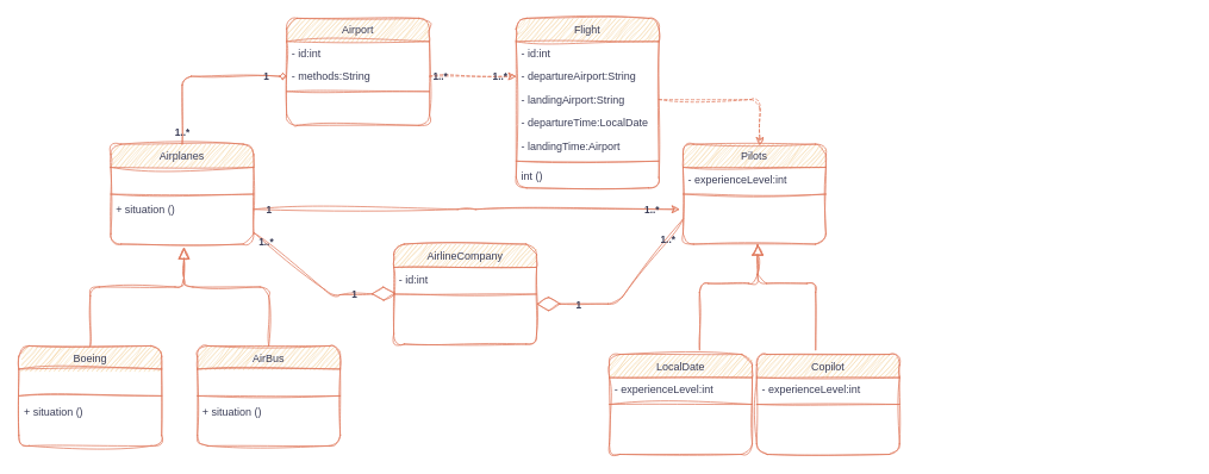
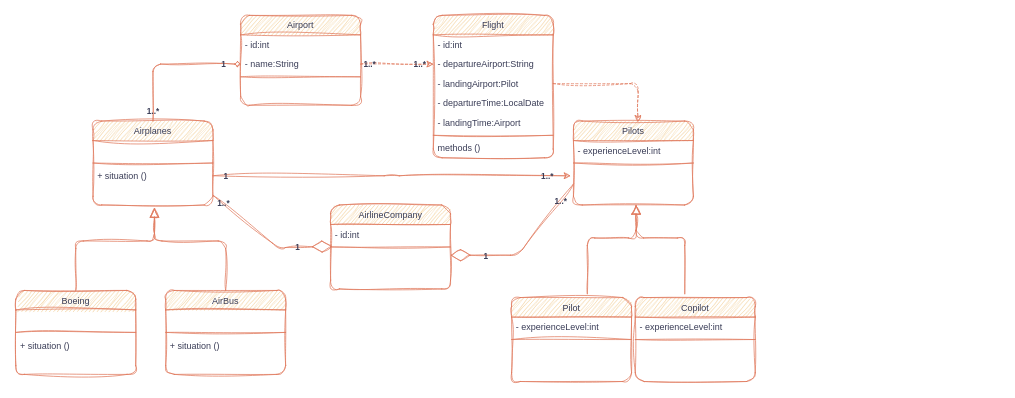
  <mxCell id="0" />
  <mxCell id="1" parent="0" />
  <mxCell id="2" value="Airport" style="swimlane;fontStyle=0;align=center;verticalAlign=top;childLayout=stackLayout;horizontal=1;startSize=26;horizontalStack=0;resizeParent=1;resizeLast=0;collapsible=1;marginBottom=0;rounded=1;shadow=0;strokeWidth=1;labelBackgroundColor=none;fillColor=#F2CC8F;strokeColor=#E07A5F;fontColor=#393C56;sketch=1;curveFitting=1;jiggle=2;" vertex="1" parent="1"><mxGeometry x="320" y="20" width="160" height="120" as="geometry"><mxRectangle x="230" y="140" width="160" height="26" as="alternateBounds" /></mxGeometry></mxCell>
  <mxCell id="3" value="- id:int&#10;" style="text;align=left;verticalAlign=top;spacingLeft=4;spacingRight=4;overflow=hidden;rotatable=0;points=[[0,0.5],[1,0.5]];portConstraint=eastwest;rounded=1;labelBackgroundColor=none;fontColor=#393C56;sketch=1;curveFitting=1;jiggle=2;" vertex="1" parent="2"><mxGeometry y="26" width="160" height="26" as="geometry" /></mxCell>
- <mxCell id="4" value="- methods:String" style="text;align=left;verticalAlign=top;spacingLeft=4;spacingRight=4;overflow=hidden;rotatable=0;points=[[0,0.5],[1,0.5]];portConstraint=eastwest;rounded=1;shadow=0;html=0;labelBackgroundColor=none;fontColor=#393C56;sketch=1;curveFitting=1;jiggle=2;" vertex="1" parent="2"><mxGeometry y="52" width="160" height="26" as="geometry" /></mxCell>
+ <mxCell id="4" value="- name:String" style="text;align=left;verticalAlign=top;spacingLeft=4;spacingRight=4;overflow=hidden;rotatable=0;points=[[0,0.5],[1,0.5]];portConstraint=eastwest;rounded=1;shadow=0;html=0;labelBackgroundColor=none;fontColor=#393C56;sketch=1;curveFitting=1;jiggle=2;" vertex="1" parent="2"><mxGeometry y="52" width="160" height="26" as="geometry" /></mxCell>
  <mxCell id="5" value="" style="line;html=1;strokeWidth=1;align=left;verticalAlign=middle;spacingTop=-1;spacingLeft=3;spacingRight=3;rotatable=0;labelPosition=right;points=[];portConstraint=eastwest;rounded=1;labelBackgroundColor=none;fillColor=#F2CC8F;strokeColor=#E07A5F;fontColor=#393C56;sketch=1;curveFitting=1;jiggle=2;" vertex="1" parent="2"><mxGeometry y="78" width="160" height="8" as="geometry" /></mxCell>
  <mxCell id="6" value="Flight" style="swimlane;fontStyle=0;align=center;verticalAlign=top;childLayout=stackLayout;horizontal=1;startSize=26;horizontalStack=0;resizeParent=1;resizeLast=0;collapsible=1;marginBottom=0;rounded=1;shadow=0;strokeWidth=1;labelBackgroundColor=none;fillColor=#F2CC8F;strokeColor=#E07A5F;fontColor=#393C56;sketch=1;curveFitting=1;jiggle=2;" vertex="1" parent="1"><mxGeometry x="577" y="20" width="160" height="190" as="geometry"><mxRectangle x="230" y="140" width="160" height="26" as="alternateBounds" /></mxGeometry></mxCell>
  <mxCell id="7" value="- id:int&#10;" style="text;align=left;verticalAlign=top;spacingLeft=4;spacingRight=4;overflow=hidden;rotatable=0;points=[[0,0.5],[1,0.5]];portConstraint=eastwest;rounded=1;labelBackgroundColor=none;fontColor=#393C56;sketch=1;curveFitting=1;jiggle=2;" vertex="1" parent="6"><mxGeometry y="26" width="160" height="26" as="geometry" /></mxCell>
  <mxCell id="8" value="- departureAirport:String&#10;" style="text;align=left;verticalAlign=top;spacingLeft=4;spacingRight=4;overflow=hidden;rotatable=0;points=[[0,0.5],[1,0.5]];portConstraint=eastwest;rounded=1;labelBackgroundColor=none;fontColor=#393C56;sketch=1;curveFitting=1;jiggle=2;" vertex="1" parent="6"><mxGeometry y="52" width="160" height="26" as="geometry" /></mxCell>
- <mxCell id="9" value="- landingAirport:String&#10;" style="text;align=left;verticalAlign=top;spacingLeft=4;spacingRight=4;overflow=hidden;rotatable=0;points=[[0,0.5],[1,0.5]];portConstraint=eastwest;rounded=1;labelBackgroundColor=none;fontColor=#393C56;sketch=1;curveFitting=1;jiggle=2;" vertex="1" parent="6"><mxGeometry y="78" width="160" height="26" as="geometry" /></mxCell>
+ <mxCell id="9" value="- landingAirport:Pilot&#10;" style="text;align=left;verticalAlign=top;spacingLeft=4;spacingRight=4;overflow=hidden;rotatable=0;points=[[0,0.5],[1,0.5]];portConstraint=eastwest;rounded=1;labelBackgroundColor=none;fontColor=#393C56;sketch=1;curveFitting=1;jiggle=2;" vertex="1" parent="6"><mxGeometry y="78" width="160" height="26" as="geometry" /></mxCell>
  <mxCell id="10" value="- departureTime:LocalDate&#10;" style="text;align=left;verticalAlign=top;spacingLeft=4;spacingRight=4;overflow=hidden;rotatable=0;points=[[0,0.5],[1,0.5]];portConstraint=eastwest;rounded=1;labelBackgroundColor=none;fontColor=#393C56;sketch=1;curveFitting=1;jiggle=2;" vertex="1" parent="6"><mxGeometry y="104" width="160" height="26" as="geometry" /></mxCell>
  <mxCell id="11" value="- landingTime:Airport&#10;" style="text;align=left;verticalAlign=top;spacingLeft=4;spacingRight=4;overflow=hidden;rotatable=0;points=[[0,0.5],[1,0.5]];portConstraint=eastwest;rounded=1;labelBackgroundColor=none;fontColor=#393C56;sketch=1;curveFitting=1;jiggle=2;" vertex="1" parent="6"><mxGeometry y="130" width="160" height="26" as="geometry" /></mxCell>
  <mxCell id="12" value="" style="line;html=1;strokeWidth=1;align=left;verticalAlign=middle;spacingTop=-1;spacingLeft=3;spacingRight=3;rotatable=0;labelPosition=right;points=[];portConstraint=eastwest;rounded=1;labelBackgroundColor=none;fillColor=#F2CC8F;strokeColor=#E07A5F;fontColor=#393C56;sketch=1;curveFitting=1;jiggle=2;" vertex="1" parent="6"><mxGeometry y="156" width="160" height="8" as="geometry" /></mxCell>
- <mxCell id="13" value="int ()" style="text;align=left;verticalAlign=top;spacingLeft=4;spacingRight=4;overflow=hidden;rotatable=0;points=[[0,0.5],[1,0.5]];portConstraint=eastwest;rounded=1;labelBackgroundColor=none;fontColor=#393C56;sketch=1;curveFitting=1;jiggle=2;" vertex="1" parent="6"><mxGeometry y="164" width="160" height="26" as="geometry" /></mxCell>
+ <mxCell id="13" value="methods ()" style="text;align=left;verticalAlign=top;spacingLeft=4;spacingRight=4;overflow=hidden;rotatable=0;points=[[0,0.5],[1,0.5]];portConstraint=eastwest;rounded=1;labelBackgroundColor=none;fontColor=#393C56;sketch=1;curveFitting=1;jiggle=2;" vertex="1" parent="6"><mxGeometry y="164" width="160" height="26" as="geometry" /></mxCell>
  <mxCell id="14" value="AirBus" style="swimlane;fontStyle=0;align=center;verticalAlign=top;childLayout=stackLayout;horizontal=1;startSize=26;horizontalStack=0;resizeParent=1;resizeLast=0;collapsible=1;marginBottom=0;rounded=1;shadow=0;strokeWidth=1;labelBackgroundColor=none;fillColor=#F2CC8F;strokeColor=#E07A5F;fontColor=#393C56;sketch=1;curveFitting=1;jiggle=2;" vertex="1" parent="1"><mxGeometry x="220" y="387" width="160" height="112" as="geometry"><mxRectangle x="230" y="140" width="160" height="26" as="alternateBounds" /></mxGeometry></mxCell>
  <mxCell id="15" value="&#10;" style="text;align=left;verticalAlign=top;spacingLeft=4;spacingRight=4;overflow=hidden;rotatable=0;points=[[0,0.5],[1,0.5]];portConstraint=eastwest;rounded=1;labelBackgroundColor=none;fontColor=#393C56;sketch=1;curveFitting=1;jiggle=2;" vertex="1" parent="14"><mxGeometry y="26" width="160" height="26" as="geometry" /></mxCell>
  <mxCell id="16" value="" style="line;html=1;strokeWidth=1;align=left;verticalAlign=middle;spacingTop=-1;spacingLeft=3;spacingRight=3;rotatable=0;labelPosition=right;points=[];portConstraint=eastwest;rounded=1;labelBackgroundColor=none;fillColor=#F2CC8F;strokeColor=#E07A5F;fontColor=#393C56;sketch=1;curveFitting=1;jiggle=2;" vertex="1" parent="14"><mxGeometry y="52" width="160" height="8" as="geometry" /></mxCell>
  <mxCell id="17" value="+ situation ()" style="text;align=left;verticalAlign=top;spacingLeft=4;spacingRight=4;overflow=hidden;rotatable=0;points=[[0,0.5],[1,0.5]];portConstraint=eastwest;rounded=1;labelBackgroundColor=none;fontColor=#393C56;sketch=1;curveFitting=1;jiggle=2;" vertex="1" parent="14"><mxGeometry y="60" width="160" height="26" as="geometry" /></mxCell>
  <mxCell id="18" value="Boeing" style="swimlane;fontStyle=0;align=center;verticalAlign=top;childLayout=stackLayout;horizontal=1;startSize=26;horizontalStack=0;resizeParent=1;resizeLast=0;collapsible=1;marginBottom=0;rounded=1;shadow=0;strokeWidth=1;labelBackgroundColor=none;fillColor=#F2CC8F;strokeColor=#E07A5F;fontColor=#393C56;sketch=1;curveFitting=1;jiggle=2;" vertex="1" parent="1"><mxGeometry x="20" y="387" width="160" height="112" as="geometry"><mxRectangle x="230" y="140" width="160" height="26" as="alternateBounds" /></mxGeometry></mxCell>
  <mxCell id="19" value="&#10;" style="text;align=left;verticalAlign=top;spacingLeft=4;spacingRight=4;overflow=hidden;rotatable=0;points=[[0,0.5],[1,0.5]];portConstraint=eastwest;rounded=1;labelBackgroundColor=none;fontColor=#393C56;sketch=1;curveFitting=1;jiggle=2;" vertex="1" parent="18"><mxGeometry y="26" width="160" height="26" as="geometry" /></mxCell>
  <mxCell id="20" value="" style="line;html=1;strokeWidth=1;align=left;verticalAlign=middle;spacingTop=-1;spacingLeft=3;spacingRight=3;rotatable=0;labelPosition=right;points=[];portConstraint=eastwest;rounded=1;labelBackgroundColor=none;fillColor=#F2CC8F;strokeColor=#E07A5F;fontColor=#393C56;sketch=1;curveFitting=1;jiggle=2;" vertex="1" parent="18"><mxGeometry y="52" width="160" height="8" as="geometry" /></mxCell>
  <mxCell id="21" value="+ situation ()" style="text;align=left;verticalAlign=top;spacingLeft=4;spacingRight=4;overflow=hidden;rotatable=0;points=[[0,0.5],[1,0.5]];portConstraint=eastwest;rounded=1;labelBackgroundColor=none;fontColor=#393C56;sketch=1;curveFitting=1;jiggle=2;" vertex="1" parent="18"><mxGeometry y="60" width="160" height="26" as="geometry" /></mxCell>
  <mxCell id="22" value="Pilots" style="swimlane;fontStyle=0;align=center;verticalAlign=top;childLayout=stackLayout;horizontal=1;startSize=26;horizontalStack=0;resizeParent=1;resizeLast=0;collapsible=1;marginBottom=0;rounded=1;shadow=0;strokeWidth=1;labelBackgroundColor=none;fillColor=#F2CC8F;strokeColor=#E07A5F;fontColor=#393C56;sketch=1;curveFitting=1;jiggle=2;" vertex="1" parent="1"><mxGeometry x="764" y="161" width="160" height="112" as="geometry"><mxRectangle x="230" y="140" width="160" height="26" as="alternateBounds" /></mxGeometry></mxCell>
  <mxCell id="23" value="- experienceLevel:int" style="text;align=left;verticalAlign=top;spacingLeft=4;spacingRight=4;overflow=hidden;rotatable=0;points=[[0,0.5],[1,0.5]];portConstraint=eastwest;rounded=1;labelBackgroundColor=none;fontColor=#393C56;sketch=1;curveFitting=1;jiggle=2;" vertex="1" parent="22"><mxGeometry y="26" width="160" height="26" as="geometry" /></mxCell>
  <mxCell id="24" value="" style="line;html=1;strokeWidth=1;align=left;verticalAlign=middle;spacingTop=-1;spacingLeft=3;spacingRight=3;rotatable=0;labelPosition=right;points=[];portConstraint=eastwest;rounded=1;labelBackgroundColor=none;fillColor=#F2CC8F;strokeColor=#E07A5F;fontColor=#393C56;sketch=1;curveFitting=1;jiggle=2;" vertex="1" parent="22"><mxGeometry y="52" width="160" height="8" as="geometry" /></mxCell>
  <mxCell id="25" value="Copilot" style="swimlane;fontStyle=0;align=center;verticalAlign=top;childLayout=stackLayout;horizontal=1;startSize=26;horizontalStack=0;resizeParent=1;resizeLast=0;collapsible=1;marginBottom=0;rounded=1;shadow=0;strokeWidth=1;labelBackgroundColor=none;fillColor=#F2CC8F;strokeColor=#E07A5F;fontColor=#393C56;sketch=1;curveFitting=1;jiggle=2;" vertex="1" parent="1"><mxGeometry x="846.5" y="396.5" width="160" height="112" as="geometry"><mxRectangle x="230" y="140" width="160" height="26" as="alternateBounds" /></mxGeometry></mxCell>
  <mxCell id="26" value="- experienceLevel:int" style="text;align=left;verticalAlign=top;spacingLeft=4;spacingRight=4;overflow=hidden;rotatable=0;points=[[0,0.5],[1,0.5]];portConstraint=eastwest;rounded=1;labelBackgroundColor=none;fontColor=#393C56;sketch=1;curveFitting=1;jiggle=2;" vertex="1" parent="25"><mxGeometry y="26" width="160" height="26" as="geometry" /></mxCell>
  <mxCell id="27" value="" style="line;html=1;strokeWidth=1;align=left;verticalAlign=middle;spacingTop=-1;spacingLeft=3;spacingRight=3;rotatable=0;labelPosition=right;points=[];portConstraint=eastwest;rounded=1;labelBackgroundColor=none;fillColor=#F2CC8F;strokeColor=#E07A5F;fontColor=#393C56;sketch=1;curveFitting=1;jiggle=2;" vertex="1" parent="25"><mxGeometry y="52" width="160" height="8" as="geometry" /></mxCell>
  <mxCell id="28" style="edgeStyle=orthogonalEdgeStyle;rounded=1;orthogonalLoop=1;jettySize=auto;html=1;entryX=0;entryY=0.5;entryDx=0;entryDy=0;sketch=1;curveFitting=1;jiggle=2;labelBackgroundColor=none;strokeColor=#E07A5F;fontColor=default;endArrow=diamond;" edge="1" parent="1" source="31" target="4"><mxGeometry relative="1" as="geometry" /></mxCell>
  <mxCell id="29" value="1" style="edgeLabel;html=1;align=center;verticalAlign=middle;resizable=0;points=[];fontStyle=1;rounded=1;sketch=1;curveFitting=1;jiggle=2;labelBackgroundColor=none;fontColor=#393C56;" vertex="1" connectable="0" parent="28"><mxGeometry x="0.755" y="1" relative="1" as="geometry"><mxPoint as="offset" /></mxGeometry></mxCell>
  <mxCell id="30" value="1..*" style="edgeLabel;html=1;align=center;verticalAlign=middle;resizable=0;points=[];fontStyle=1;rounded=1;sketch=1;curveFitting=1;jiggle=2;labelBackgroundColor=none;fontColor=#393C56;" vertex="1" connectable="0" parent="28"><mxGeometry x="-0.85" y="1" relative="1" as="geometry"><mxPoint as="offset" /></mxGeometry></mxCell>
  <mxCell id="31" value="Airplanes" style="swimlane;fontStyle=0;align=center;verticalAlign=top;childLayout=stackLayout;horizontal=1;startSize=26;horizontalStack=0;resizeParent=1;resizeLast=0;collapsible=1;marginBottom=0;rounded=1;shadow=0;strokeWidth=1;labelBackgroundColor=none;fillColor=#F2CC8F;strokeColor=#E07A5F;fontColor=#393C56;sketch=1;curveFitting=1;jiggle=2;" vertex="1" parent="1"><mxGeometry x="123" y="161" width="160" height="112" as="geometry"><mxRectangle x="230" y="140" width="160" height="26" as="alternateBounds" /></mxGeometry></mxCell>
  <mxCell id="32" value="&#10;" style="text;align=left;verticalAlign=top;spacingLeft=4;spacingRight=4;overflow=hidden;rotatable=0;points=[[0,0.5],[1,0.5]];portConstraint=eastwest;rounded=1;labelBackgroundColor=none;fontColor=#393C56;sketch=1;curveFitting=1;jiggle=2;" vertex="1" parent="31"><mxGeometry y="26" width="160" height="26" as="geometry" /></mxCell>
  <mxCell id="33" value="" style="line;html=1;strokeWidth=1;align=left;verticalAlign=middle;spacingTop=-1;spacingLeft=3;spacingRight=3;rotatable=0;labelPosition=right;points=[];portConstraint=eastwest;rounded=1;labelBackgroundColor=none;fillColor=#F2CC8F;strokeColor=#E07A5F;fontColor=#393C56;sketch=1;curveFitting=1;jiggle=2;" vertex="1" parent="31"><mxGeometry y="52" width="160" height="8" as="geometry" /></mxCell>
  <mxCell id="34" style="edgeStyle=orthogonalEdgeStyle;rounded=1;orthogonalLoop=1;jettySize=auto;html=1;sketch=1;curveFitting=1;jiggle=2;labelBackgroundColor=none;strokeColor=#E07A5F;fontColor=default;" edge="1" parent="31" source="37"><mxGeometry relative="1" as="geometry"><mxPoint x="637.0" y="73.0" as="targetPoint" /></mxGeometry></mxCell>
  <mxCell id="35" value="1..*" style="edgeLabel;html=1;align=center;verticalAlign=middle;resizable=0;points=[];fontStyle=1;rounded=1;sketch=1;curveFitting=1;jiggle=2;labelBackgroundColor=none;fontColor=#393C56;" vertex="1" connectable="0" parent="34"><mxGeometry x="0.867" relative="1" as="geometry"><mxPoint as="offset" /></mxGeometry></mxCell>
  <mxCell id="36" value="1" style="edgeLabel;html=1;align=center;verticalAlign=middle;resizable=0;points=[];fontStyle=1;rounded=1;sketch=1;curveFitting=1;jiggle=2;labelBackgroundColor=none;fontColor=#393C56;" vertex="1" connectable="0" parent="34"><mxGeometry x="-0.933" relative="1" as="geometry"><mxPoint as="offset" /></mxGeometry></mxCell>
  <mxCell id="37" value="+ situation ()" style="text;align=left;verticalAlign=top;spacingLeft=4;spacingRight=4;overflow=hidden;rotatable=0;points=[[0,0.5],[1,0.5]];portConstraint=eastwest;rounded=1;labelBackgroundColor=none;fontColor=#393C56;sketch=1;curveFitting=1;jiggle=2;" vertex="1" parent="31"><mxGeometry y="60" width="160" height="26" as="geometry" /></mxCell>
  <mxCell id="38" value="AirlineCompany" style="swimlane;fontStyle=0;align=center;verticalAlign=top;childLayout=stackLayout;horizontal=1;startSize=26;horizontalStack=0;resizeParent=1;resizeLast=0;collapsible=1;marginBottom=0;rounded=1;shadow=0;strokeWidth=1;labelBackgroundColor=none;fillColor=#F2CC8F;strokeColor=#E07A5F;fontColor=#393C56;sketch=1;curveFitting=1;jiggle=2;" vertex="1" parent="1"><mxGeometry x="440" y="273" width="160" height="112" as="geometry"><mxRectangle x="230" y="140" width="160" height="26" as="alternateBounds" /></mxGeometry></mxCell>
  <mxCell id="39" value="- id:int" style="text;align=left;verticalAlign=top;spacingLeft=4;spacingRight=4;overflow=hidden;rotatable=0;points=[[0,0.5],[1,0.5]];portConstraint=eastwest;rounded=1;labelBackgroundColor=none;fontColor=#393C56;sketch=1;curveFitting=1;jiggle=2;" vertex="1" parent="38"><mxGeometry y="26" width="160" height="26" as="geometry" /></mxCell>
  <mxCell id="40" value="" style="line;html=1;strokeWidth=1;align=left;verticalAlign=middle;spacingTop=-1;spacingLeft=3;spacingRight=3;rotatable=0;labelPosition=right;points=[];portConstraint=eastwest;rounded=1;labelBackgroundColor=none;fillColor=#F2CC8F;strokeColor=#E07A5F;fontColor=#393C56;sketch=1;curveFitting=1;jiggle=2;" vertex="1" parent="38"><mxGeometry y="52" width="160" height="8" as="geometry" /></mxCell>
- <mxCell id="41" value="LocalDate" style="swimlane;fontStyle=0;align=center;verticalAlign=top;childLayout=stackLayout;horizontal=1;startSize=26;horizontalStack=0;resizeParent=1;resizeLast=0;collapsible=1;marginBottom=0;rounded=1;shadow=0;strokeWidth=1;labelBackgroundColor=none;fillColor=#F2CC8F;strokeColor=#E07A5F;fontColor=#393C56;sketch=1;curveFitting=1;jiggle=2;" vertex="1" parent="1"><mxGeometry x="681.5" y="396.5" width="160" height="112" as="geometry"><mxRectangle x="230" y="140" width="160" height="26" as="alternateBounds" /></mxGeometry></mxCell>
+ <mxCell id="41" value="Pilot" style="swimlane;fontStyle=0;align=center;verticalAlign=top;childLayout=stackLayout;horizontal=1;startSize=26;horizontalStack=0;resizeParent=1;resizeLast=0;collapsible=1;marginBottom=0;rounded=1;shadow=0;strokeWidth=1;labelBackgroundColor=none;fillColor=#F2CC8F;strokeColor=#E07A5F;fontColor=#393C56;sketch=1;curveFitting=1;jiggle=2;" vertex="1" parent="1"><mxGeometry x="681.5" y="396.5" width="160" height="112" as="geometry"><mxRectangle x="230" y="140" width="160" height="26" as="alternateBounds" /></mxGeometry></mxCell>
  <mxCell id="42" value="- experienceLevel:int&#10;" style="text;align=left;verticalAlign=top;spacingLeft=4;spacingRight=4;overflow=hidden;rotatable=0;points=[[0,0.5],[1,0.5]];portConstraint=eastwest;rounded=1;labelBackgroundColor=none;fontColor=#393C56;sketch=1;curveFitting=1;jiggle=2;" vertex="1" parent="41"><mxGeometry y="26" width="160" height="26" as="geometry" /></mxCell>
  <mxCell id="43" value="" style="line;html=1;strokeWidth=1;align=left;verticalAlign=middle;spacingTop=-1;spacingLeft=3;spacingRight=3;rotatable=0;labelPosition=right;points=[];portConstraint=eastwest;rounded=1;labelBackgroundColor=none;fillColor=#F2CC8F;strokeColor=#E07A5F;fontColor=#393C56;sketch=1;curveFitting=1;jiggle=2;" vertex="1" parent="41"><mxGeometry y="52" width="160" height="8" as="geometry" /></mxCell>
  <mxCell id="44" value="" style="endArrow=block;endSize=10;endFill=0;shadow=0;strokeWidth=1;rounded=1;edgeStyle=elbowEdgeStyle;elbow=vertical;labelBackgroundColor=none;strokeColor=#E07A5F;fontColor=default;sketch=1;curveFitting=1;jiggle=2;" edge="1" parent="1"><mxGeometry width="160" relative="1" as="geometry"><mxPoint x="300" y="387" as="sourcePoint" /><mxPoint x="205" y="277" as="targetPoint" /><Array as="points"><mxPoint x="508" y="321" /><mxPoint x="688" y="321" /></Array></mxGeometry></mxCell>
  <mxCell id="45" value="" style="endArrow=block;endSize=10;endFill=0;shadow=0;strokeWidth=1;rounded=1;edgeStyle=elbowEdgeStyle;elbow=vertical;labelBackgroundColor=none;strokeColor=#E07A5F;fontColor=default;sketch=1;curveFitting=1;jiggle=2;" edge="1" parent="1"><mxGeometry width="160" relative="1" as="geometry"><mxPoint x="100" y="387" as="sourcePoint" /><mxPoint x="205" y="277" as="targetPoint" /><Array as="points"><mxPoint x="174" y="321" /><mxPoint x="354" y="321" /></Array></mxGeometry></mxCell>
  <mxCell id="46" value="" style="endArrow=block;endSize=10;endFill=0;shadow=0;strokeWidth=1;rounded=1;edgeStyle=elbowEdgeStyle;elbow=vertical;labelBackgroundColor=none;strokeColor=#E07A5F;fontColor=default;sketch=1;curveFitting=1;jiggle=2;" edge="1" parent="1"><mxGeometry width="160" relative="1" as="geometry"><mxPoint x="912.5" y="391.5" as="sourcePoint" /><mxPoint x="847.5" y="273" as="targetPoint" /><Array as="points"><mxPoint x="1150.5" y="317" /><mxPoint x="1330.5" y="317" /></Array></mxGeometry></mxCell>
  <mxCell id="47" value="" style="endArrow=block;endSize=10;endFill=0;shadow=0;strokeWidth=1;rounded=1;edgeStyle=elbowEdgeStyle;elbow=vertical;labelBackgroundColor=none;strokeColor=#E07A5F;fontColor=default;sketch=1;curveFitting=1;jiggle=2;" edge="1" parent="1"><mxGeometry width="160" relative="1" as="geometry"><mxPoint x="782.5" y="391.5" as="sourcePoint" /><mxPoint x="847.5" y="273" as="targetPoint" /><Array as="points"><mxPoint x="816.5" y="317" /><mxPoint x="996.5" y="317" /></Array></mxGeometry></mxCell>
  <mxCell id="48" style="edgeStyle=orthogonalEdgeStyle;rounded=1;orthogonalLoop=1;jettySize=auto;html=1;entryX=0;entryY=0.5;entryDx=0;entryDy=0;sketch=1;curveFitting=1;jiggle=2;labelBackgroundColor=none;strokeColor=#E07A5F;fontColor=default;dashed=1;" edge="1" parent="1" source="4" target="8"><mxGeometry relative="1" as="geometry" /></mxCell>
  <mxCell id="49" value="1..*" style="edgeLabel;html=1;align=center;verticalAlign=middle;resizable=0;points=[];fontStyle=1;rounded=1;sketch=1;curveFitting=1;jiggle=2;labelBackgroundColor=none;fontColor=#393C56;" vertex="1" connectable="0" parent="48"><mxGeometry x="0.608" y="1" relative="1" as="geometry"><mxPoint as="offset" /></mxGeometry></mxCell>
  <mxCell id="50" value="1..*" style="edgeLabel;html=1;align=center;verticalAlign=middle;resizable=0;points=[];fontStyle=1;rounded=1;sketch=1;curveFitting=1;jiggle=2;labelBackgroundColor=none;fontColor=#393C56;" vertex="1" connectable="0" parent="48"><mxGeometry x="-0.783" relative="1" as="geometry"><mxPoint as="offset" /></mxGeometry></mxCell>
  <mxCell id="51" style="edgeStyle=orthogonalEdgeStyle;rounded=1;orthogonalLoop=1;jettySize=auto;html=1;entryX=0.538;entryY=0.009;entryDx=0;entryDy=0;entryPerimeter=0;sketch=1;curveFitting=1;jiggle=2;labelBackgroundColor=none;strokeColor=#E07A5F;fontColor=default;dashed=1;" edge="1" parent="1" source="9" target="22"><mxGeometry relative="1" as="geometry" /></mxCell>
  <mxCell id="52" value="" style="endArrow=diamondThin;endFill=0;endSize=24;html=1;rounded=1;entryX=0.012;entryY=0.388;entryDx=0;entryDy=0;entryPerimeter=0;sketch=1;curveFitting=1;jiggle=2;labelBackgroundColor=none;strokeColor=#E07A5F;fontColor=default;" edge="1" parent="1" target="40"><mxGeometry width="160" relative="1" as="geometry"><mxPoint x="283" y="260" as="sourcePoint" /><mxPoint x="443" y="260" as="targetPoint" /><Array as="points"><mxPoint x="370" y="330" /></Array></mxGeometry></mxCell>
  <mxCell id="53" value="1..*" style="edgeLabel;html=1;align=center;verticalAlign=middle;resizable=0;points=[];fontStyle=1;rounded=1;sketch=1;curveFitting=1;jiggle=2;labelBackgroundColor=none;fontColor=#393C56;" vertex="1" connectable="0" parent="52"><mxGeometry x="-0.812" relative="1" as="geometry"><mxPoint as="offset" /></mxGeometry></mxCell>
  <mxCell id="54" value="1" style="edgeLabel;html=1;align=center;verticalAlign=middle;resizable=0;points=[];fontStyle=1;rounded=1;sketch=1;curveFitting=1;jiggle=2;labelBackgroundColor=none;fontColor=#393C56;" vertex="1" connectable="0" parent="52"><mxGeometry x="0.497" y="1" relative="1" as="geometry"><mxPoint as="offset" /></mxGeometry></mxCell>
  <mxCell id="55" value="" style="endArrow=diamondThin;endFill=0;endSize=24;html=1;rounded=1;exitX=0;exitY=0.75;exitDx=0;exitDy=0;sketch=1;curveFitting=1;jiggle=2;labelBackgroundColor=none;strokeColor=#E07A5F;fontColor=default;" edge="1" parent="1" source="22"><mxGeometry width="160" relative="1" as="geometry"><mxPoint x="754" y="260" as="sourcePoint" /><mxPoint x="600" y="340" as="targetPoint" /><Array as="points"><mxPoint x="690" y="340" /></Array></mxGeometry></mxCell>
  <mxCell id="56" value="1" style="edgeLabel;html=1;align=center;verticalAlign=middle;resizable=0;points=[];fontStyle=1;rounded=1;sketch=1;curveFitting=1;jiggle=2;labelBackgroundColor=none;fontColor=#393C56;" vertex="1" connectable="0" parent="55"><mxGeometry x="0.562" y="1" relative="1" as="geometry"><mxPoint as="offset" /></mxGeometry></mxCell>
  <mxCell id="57" value="1..*" style="edgeLabel;html=1;align=center;verticalAlign=middle;resizable=0;points=[];fontStyle=1;rounded=1;sketch=1;curveFitting=1;jiggle=2;labelBackgroundColor=none;fontColor=#393C56;" vertex="1" connectable="0" parent="55"><mxGeometry x="-0.731" relative="1" as="geometry"><mxPoint as="offset" /></mxGeometry></mxCell>
